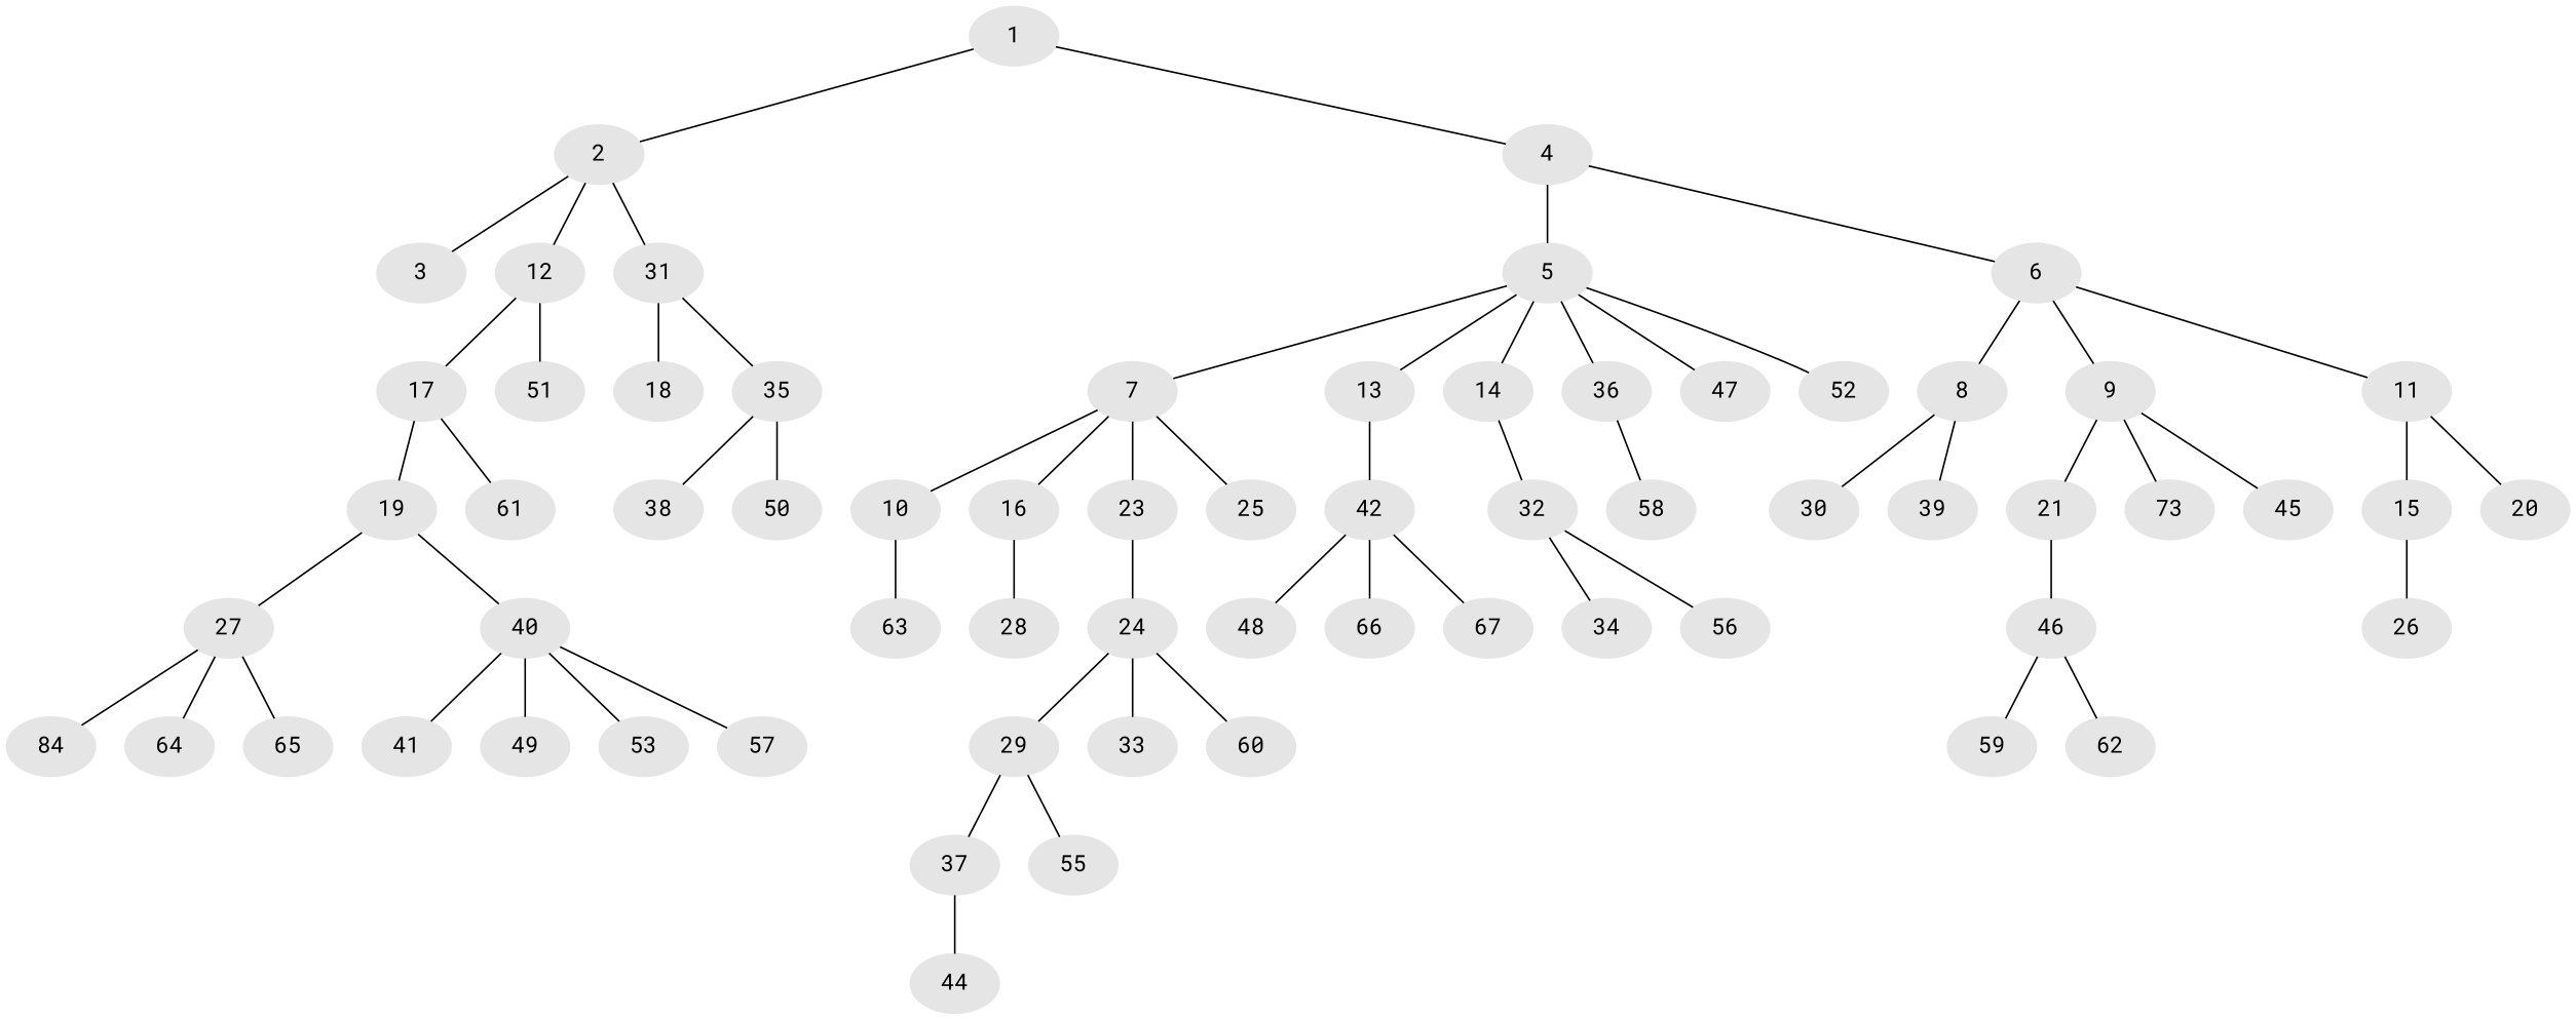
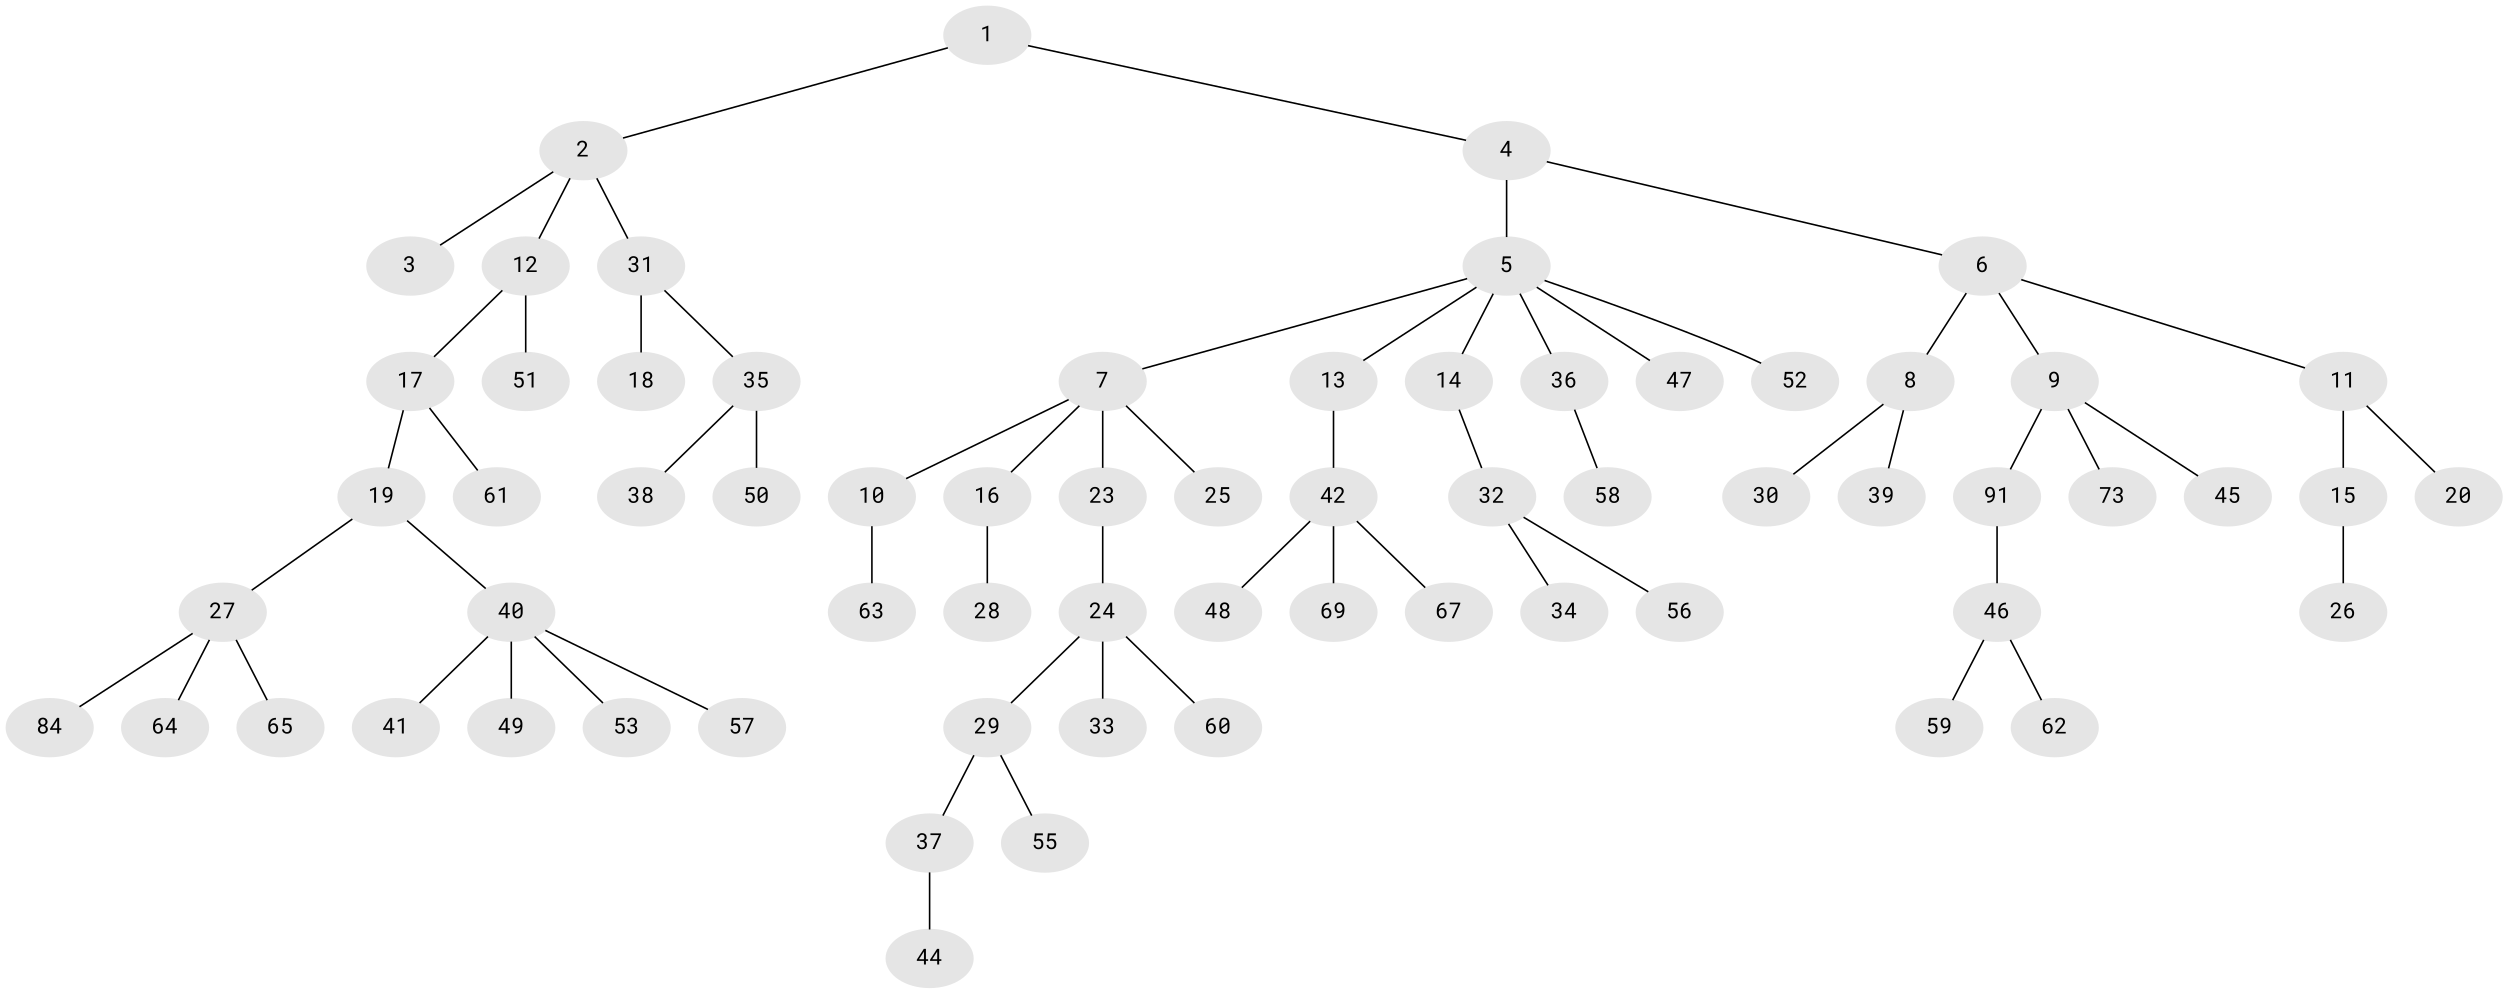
  graph {
    fontname="Roboto Mono"
    node [color=gray90 fontname="Roboto Mono" style=filled]
    edge [fontname="Roboto Mono"]
    1
    2
    4
    3
    12
    31
    5
    6
    17
    51
    18
    35
    7
    13
    14
    36
    47
    52
    8
    9
    11
    10
    16
    23
    25
    42
    32
    58
    30
    39
-   21
+   21 [label=91]
    n32 [label=73]
    45
    15
    20
    63
    28
    24
    46
    26
    19
    61
    48
-   66
+   66 [label=69]
    67
    34
    56
    27
    40
    n50 [label=84]
    64
    65
    41
    49
    53
    57
    59
    62
    29
    33
    60
    37
    55
    44
    38
    50
    1 -- 2
    1 -- 4
    2 -- 3
    2 -- 12
    2 -- 31
    4 -- 5
    4 -- 6
    12 -- 17
    12 -- 51
    31 -- 18
    31 -- 35
    5 -- 7
    5 -- 13
    5 -- 14
    5 -- 36
    5 -- 47
    5 -- 52
    6 -- 8
    6 -- 9
    6 -- 11
    17 -- 19
    17 -- 61
    35 -- 38
    35 -- 50
    7 -- 10
    7 -- 16
    7 -- 23
    7 -- 25
    13 -- 42
    14 -- 32
    36 -- 58
    8 -- 30
    8 -- 39
    9 -- 21
    9 -- n32
    9 -- 45
    11 -- 15
    11 -- 20
    10 -- 63
    16 -- 28
    23 -- 24
    42 -- 48
    42 -- 66
    42 -- 67
    32 -- 34
    32 -- 56
    21 -- 46
    15 -- 26
    24 -- 29
    24 -- 33
    24 -- 60
    46 -- 59
    46 -- 62
    19 -- 27
    19 -- 40
    27 -- n50
    27 -- 64
    27 -- 65
    40 -- 41
    40 -- 49
    40 -- 53
    40 -- 57
    29 -- 37
    29 -- 55
    37 -- 44
  }
